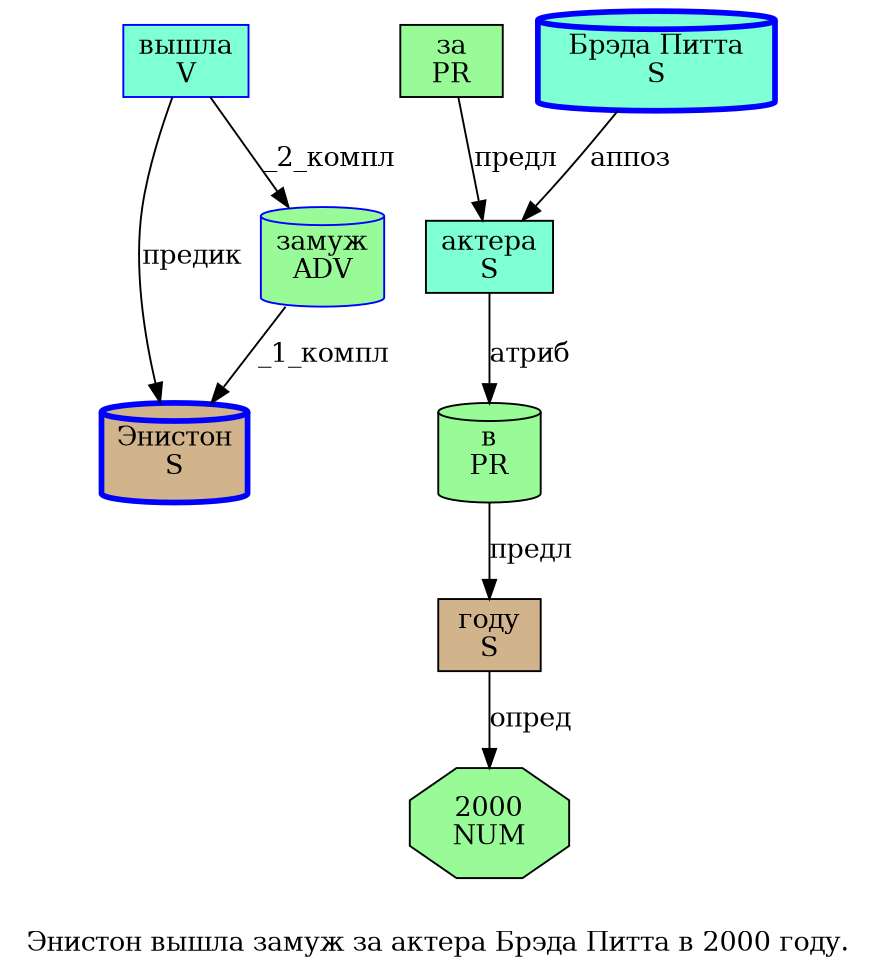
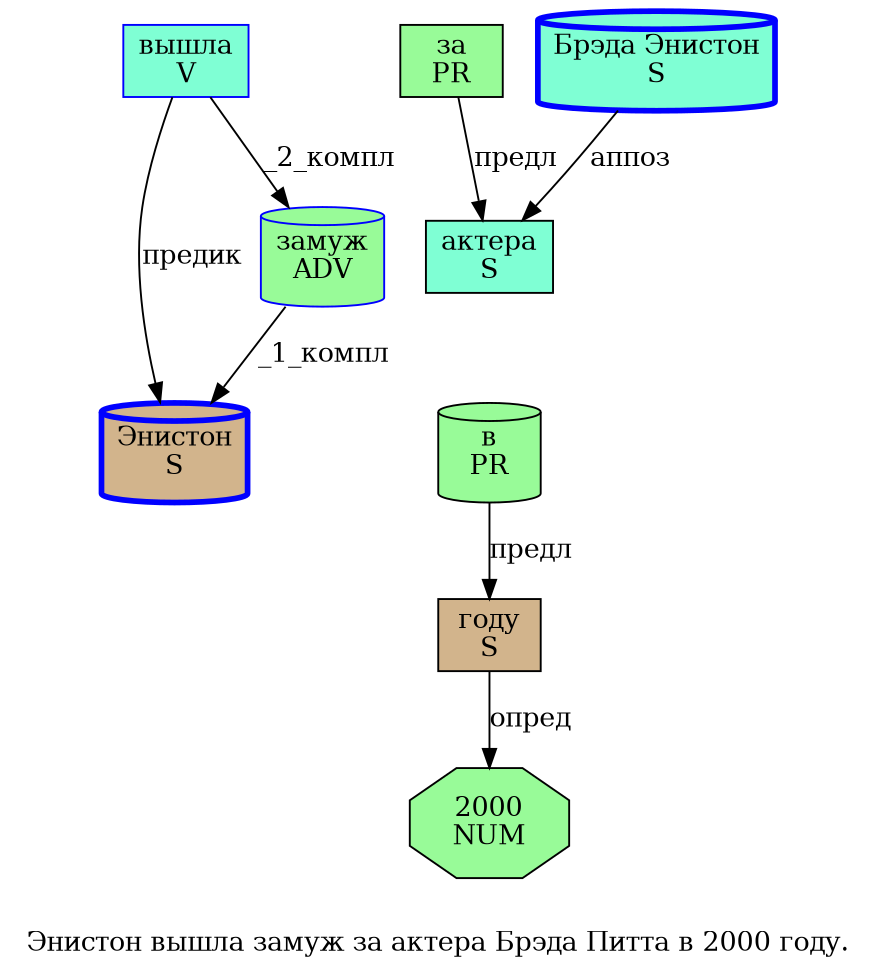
  digraph {
    label="Энистон вышла замуж за актера Брэда Питта в 2000 году."
    node [fillcolor=palegreen penwidth=1 shape=cylinder style=filled]
    n1 [color=blue fillcolor=tan label="Энистон\nS" penwidth=3]
    n2 [color=blue fillcolor=aquamarine label="вышла\nV" shape=box]
    n3 [color=blue label="замуж\nADV"]
    n4 [label="за\nPR" shape=box]
    n5 [fillcolor=aquamarine label="актера\nS" shape=box]
    n6 [label="в\nPR"]
-   n7 [color=blue fillcolor=aquamarine label="Брэда Питта\nS" penwidth=3]
+   n7 [color=blue fillcolor=aquamarine label="Брэда Энистон\nS" penwidth=3]
    n8 [fillcolor=tan label="году\nS" shape=box]
    n9 [label="2000\nNUM" shape=octagon]
    n2 -> n1 [label="предик"]
    n2 -> n3 [label="_2_компл"]
    n3 -> n1 [label="_1_компл"]
    n4 -> n5 [label="предл"]
-   n5 -> n6 [label="атриб"]
    n6 -> n8 [label="предл"]
    n7 -> n5 [label="аппоз"]
    n8 -> n9 [label="опред"]
  }
